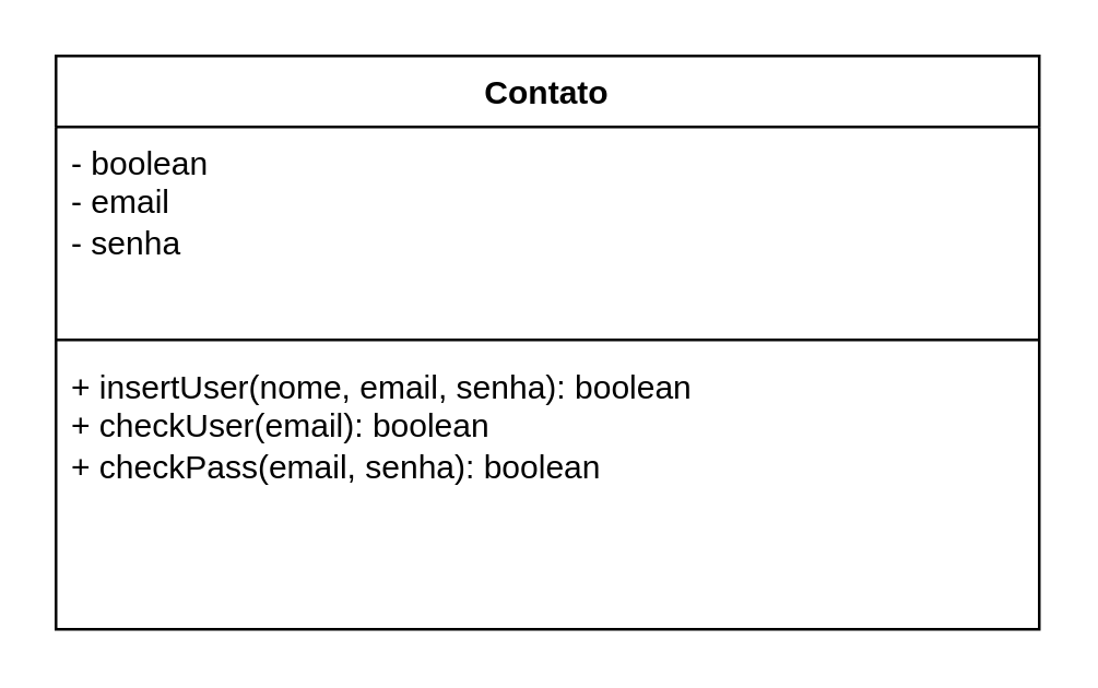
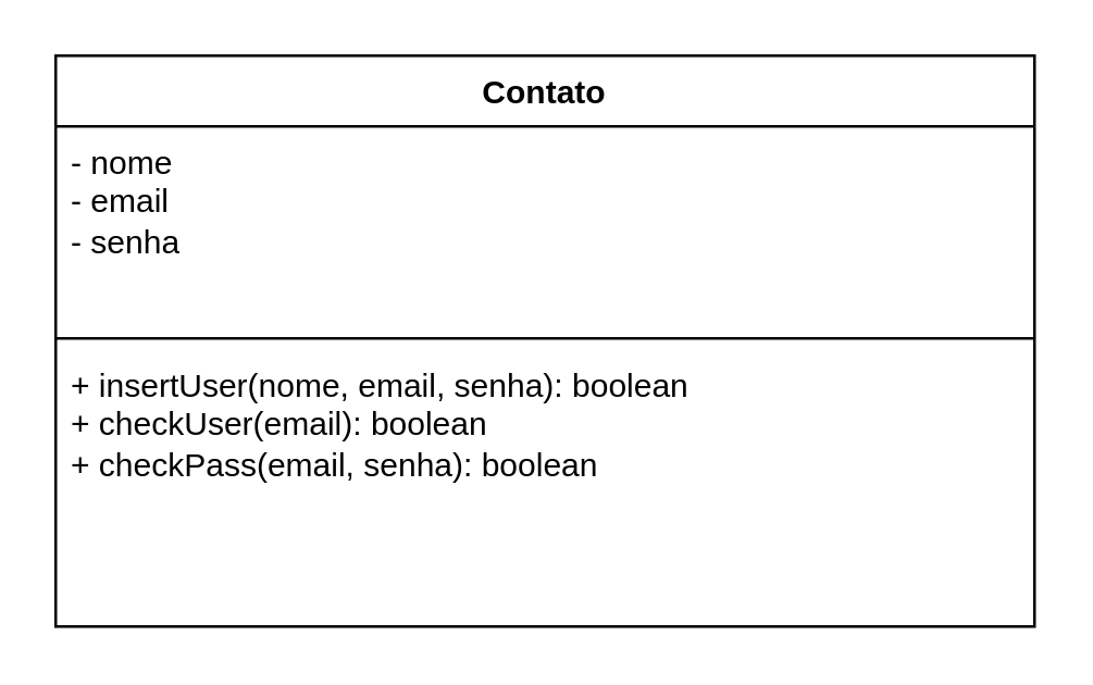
  <mxCell id="0" />
  <mxCell id="1" parent="0" />
  <mxCell id="2" value="Contato" style="swimlane;fontStyle=1;align=center;verticalAlign=top;childLayout=stackLayout;horizontal=1;startSize=26;horizontalStack=0;resizeParent=1;resizeParentMax=0;resizeLast=0;collapsible=1;marginBottom=0;whiteSpace=wrap;html=1;" vertex="1" parent="1"><mxGeometry x="20" y="20" width="360" height="210" as="geometry" /></mxCell>
- <mxCell id="3" value="- boolean&lt;div&gt;- email&lt;/div&gt;&lt;div&gt;- senha&lt;/div&gt;" style="text;strokeColor=none;fillColor=none;align=left;verticalAlign=top;spacingLeft=4;spacingRight=4;overflow=hidden;rotatable=0;points=[[0,0.5],[1,0.5]];portConstraint=eastwest;whiteSpace=wrap;html=1;" vertex="1" parent="2"><mxGeometry y="26" width="360" height="74" as="geometry" /></mxCell>
+ <mxCell id="3" value="- nome&lt;div&gt;- email&lt;/div&gt;&lt;div&gt;- senha&lt;/div&gt;" style="text;strokeColor=none;fillColor=none;align=left;verticalAlign=top;spacingLeft=4;spacingRight=4;overflow=hidden;rotatable=0;points=[[0,0.5],[1,0.5]];portConstraint=eastwest;whiteSpace=wrap;html=1;" vertex="1" parent="2"><mxGeometry y="26" width="360" height="74" as="geometry" /></mxCell>
  <mxCell id="4" value="" style="line;strokeWidth=1;fillColor=none;align=left;verticalAlign=middle;spacingTop=-1;spacingLeft=3;spacingRight=3;rotatable=0;labelPosition=right;points=[];portConstraint=eastwest;strokeColor=inherit;" vertex="1" parent="2"><mxGeometry y="100" width="360" height="8" as="geometry" /></mxCell>
  <mxCell id="5" value="+ insertUser(nome, email, senha): boolean&lt;div&gt;+ checkUser(email): boolean&lt;/div&gt;&lt;div&gt;+ checkPass(email, senha): boolean&lt;/div&gt;" style="text;strokeColor=none;fillColor=none;align=left;verticalAlign=top;spacingLeft=4;spacingRight=4;overflow=hidden;rotatable=0;points=[[0,0.5],[1,0.5]];portConstraint=eastwest;whiteSpace=wrap;html=1;" vertex="1" parent="2"><mxGeometry y="108" width="360" height="102" as="geometry" /></mxCell>
